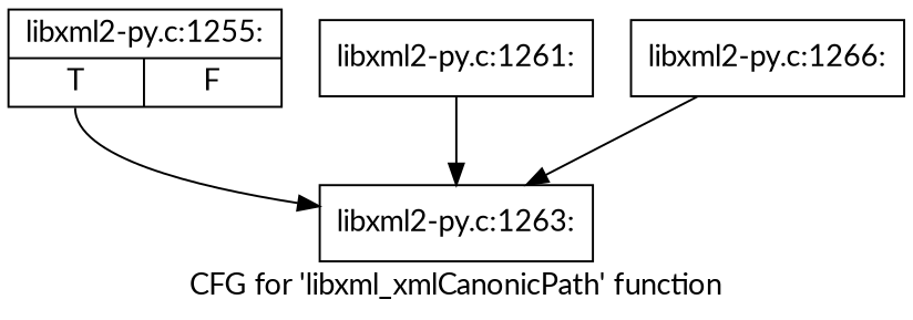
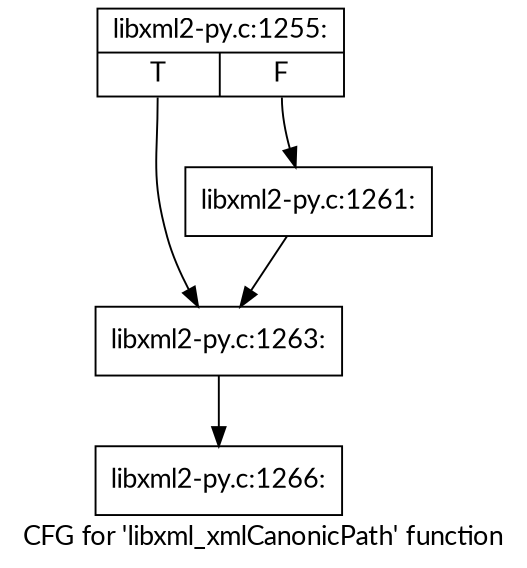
  digraph {
    fontname=Lato
    label="CFG for 'libxml_xmlCanonicPath' function"
    node [fontname=Lato shape=record]
    edge [fontname=Lato]
    n1 [label="{libxml2-py.c:1255:|{<s0>T|<s1>F}}"]
    n2 [label="{libxml2-py.c:1263:}"]
    n3 [label="{libxml2-py.c:1261:}"]
    n4 [label="{libxml2-py.c:1266:}"]
    n1 -> n2 [tailport=s0]
-   n4 -> n2
+   n1 -> n3 [tailport=s1]
+   n2 -> n4
    n3 -> n2
  }
